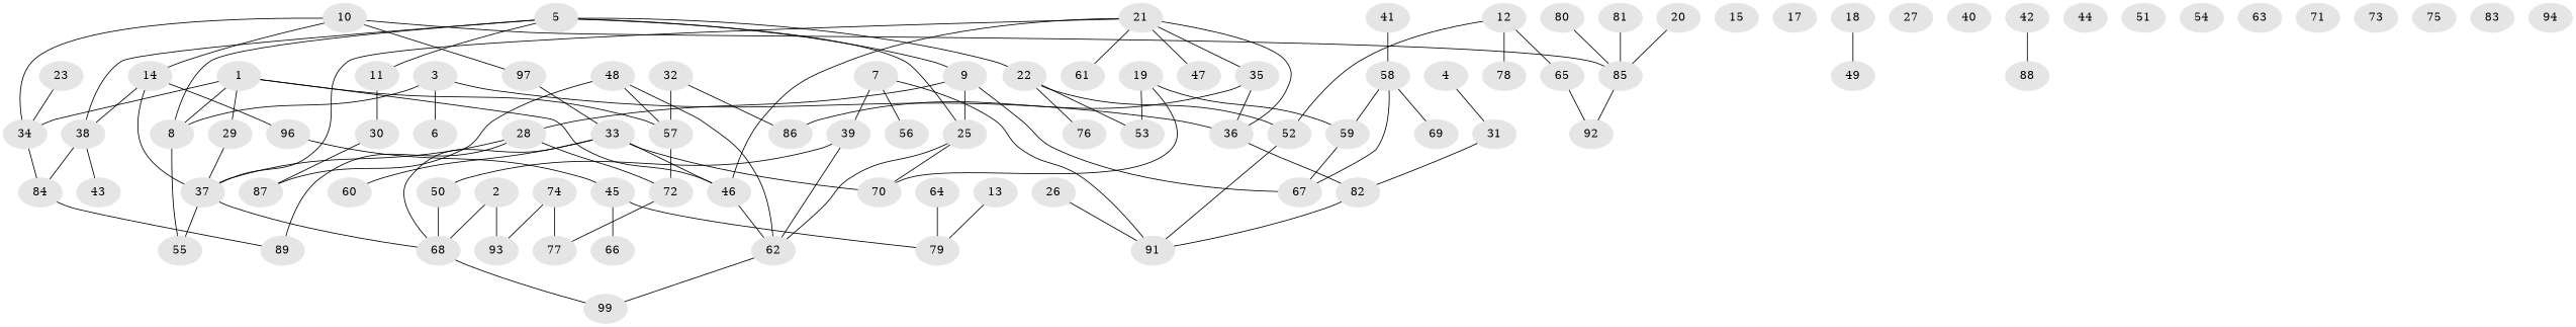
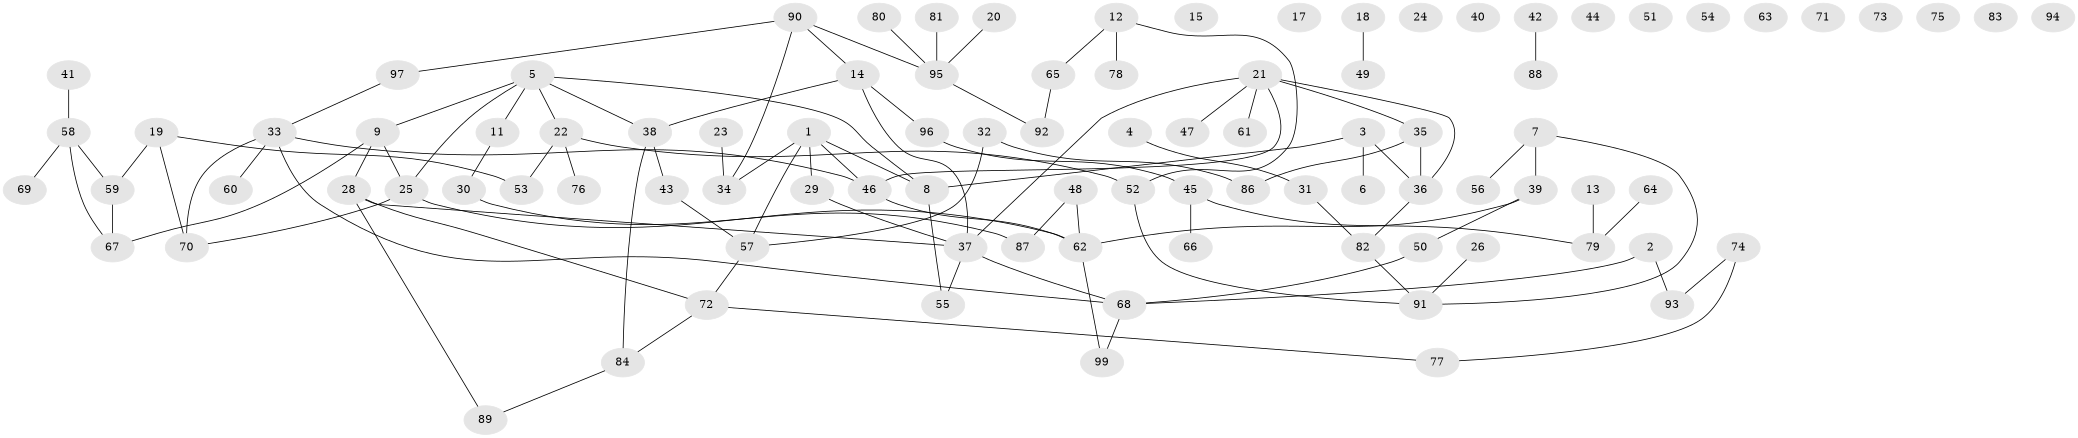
  graph {
    node [color=gray90 style=filled]
    1
    8
    29
    34
    46
    57
    55
    37
    62
    72
    2
    68
    93
    32
    86
    n16 [label=99]
    3
    6
    36
    82
    4
    31
    5
    9
    11
    22
    25
    38
    28
    67
    30
    52
    53
    76
    70
    43
    84
    7
    39
    56
    91
    50
    89
-   10
+   10 [label=90]
    14
    n46 [label=97]
-   85
+   85 [label=95]
    n48 [label=96]
    33
    92
    87
    12
    65
    78
    13
    79
    45
    15
    66
    17
    18
    49
    19
    59
    20
    26
    21
    35
    47
    61
    23
-   24 [label=27]
+   24
    60
    77
    40
    41
    58
    69
    42
    88
    44
    48
    51
    54
    63
    64
    71
    73
    74
    75
    80
    81
    83
    94
    1 -- 8
    1 -- 29
    1 -- 34
    1 -- 46
    1 -- 57
    8 -- 55
    29 -- 37
    46 -- 62
    57 -- 72
    37 -- 55
    37 -- 68
    62 -- n16
-   34 -- 84
+   72 -- 84
    72 -- 77
    2 -- 68
    2 -- 93
    68 -- n16
    32 -- 57
    32 -- 86
    3 -- 8
    3 -- 6
    3 -- 36
    36 -- 82
    82 -- 91
    4 -- 31
    31 -- 82
    5 -- 8
    5 -- 9
    5 -- 11
    5 -- 22
    5 -- 25
    5 -- 38
    9 -- 25
    9 -- 28
    9 -- 67
    11 -- 30
    22 -- 52
    22 -- 53
    22 -- 76
    25 -- 62
    25 -- 70
    38 -- 43
    38 -- 84
    28 -- 37
    28 -- 72
    28 -- 89
    30 -- 87
    52 -- 91
    84 -- 89
    7 -- 39
    7 -- 56
    7 -- 91
    39 -- 62
    39 -- 50
    50 -- 68
    10 -- 34
    10 -- 14
    10 -- n46
    10 -- 85
    14 -- 37
    14 -- 38
    14 -- n48
    n46 -- 33
    85 -- 92
    n48 -- 45
    33 -- 46
    33 -- 68
    33 -- 70
    33 -- 60
    12 -- 52
    12 -- 65
    12 -- 78
    65 -- 92
    13 -- 79
    45 -- 79
    45 -- 66
    18 -- 49
    19 -- 53
    19 -- 70
    19 -- 59
    59 -- 67
    20 -- 85
    26 -- 91
    21 -- 46
    21 -- 37
    21 -- 36
    21 -- 35
    21 -- 47
    21 -- 61
    35 -- 86
    35 -- 36
    23 -- 34
    41 -- 58
    58 -- 67
    58 -- 59
    58 -- 69
    42 -- 88
-   48 -- 57
+   43 -- 57
    48 -- 62
    48 -- 87
    64 -- 79
    74 -- 93
    74 -- 77
    80 -- 85
    81 -- 85
  }
